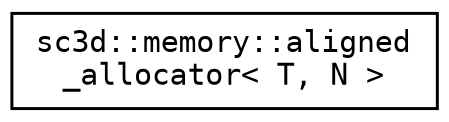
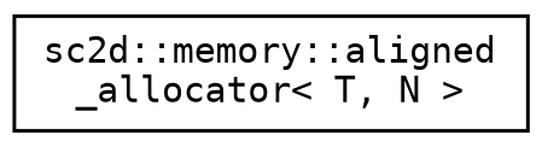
  digraph {
    rankdir=LR
    fontname="DejaVu Sans Mono"
-   n1 [color=black fillcolor=white fontname="DejaVu Sans Mono" fontsize=10 height=0.2 label="sc3d::memory::aligned\l_allocator\< T, N \>" shape=record style=filled width=0.4]
+   n1 [color=black fillcolor=white fontname="DejaVu Sans Mono" fontsize=10 height=0.2 label="sc2d::memory::aligned\l_allocator\< T, N \>" shape=record style=filled width=0.4]
  }
